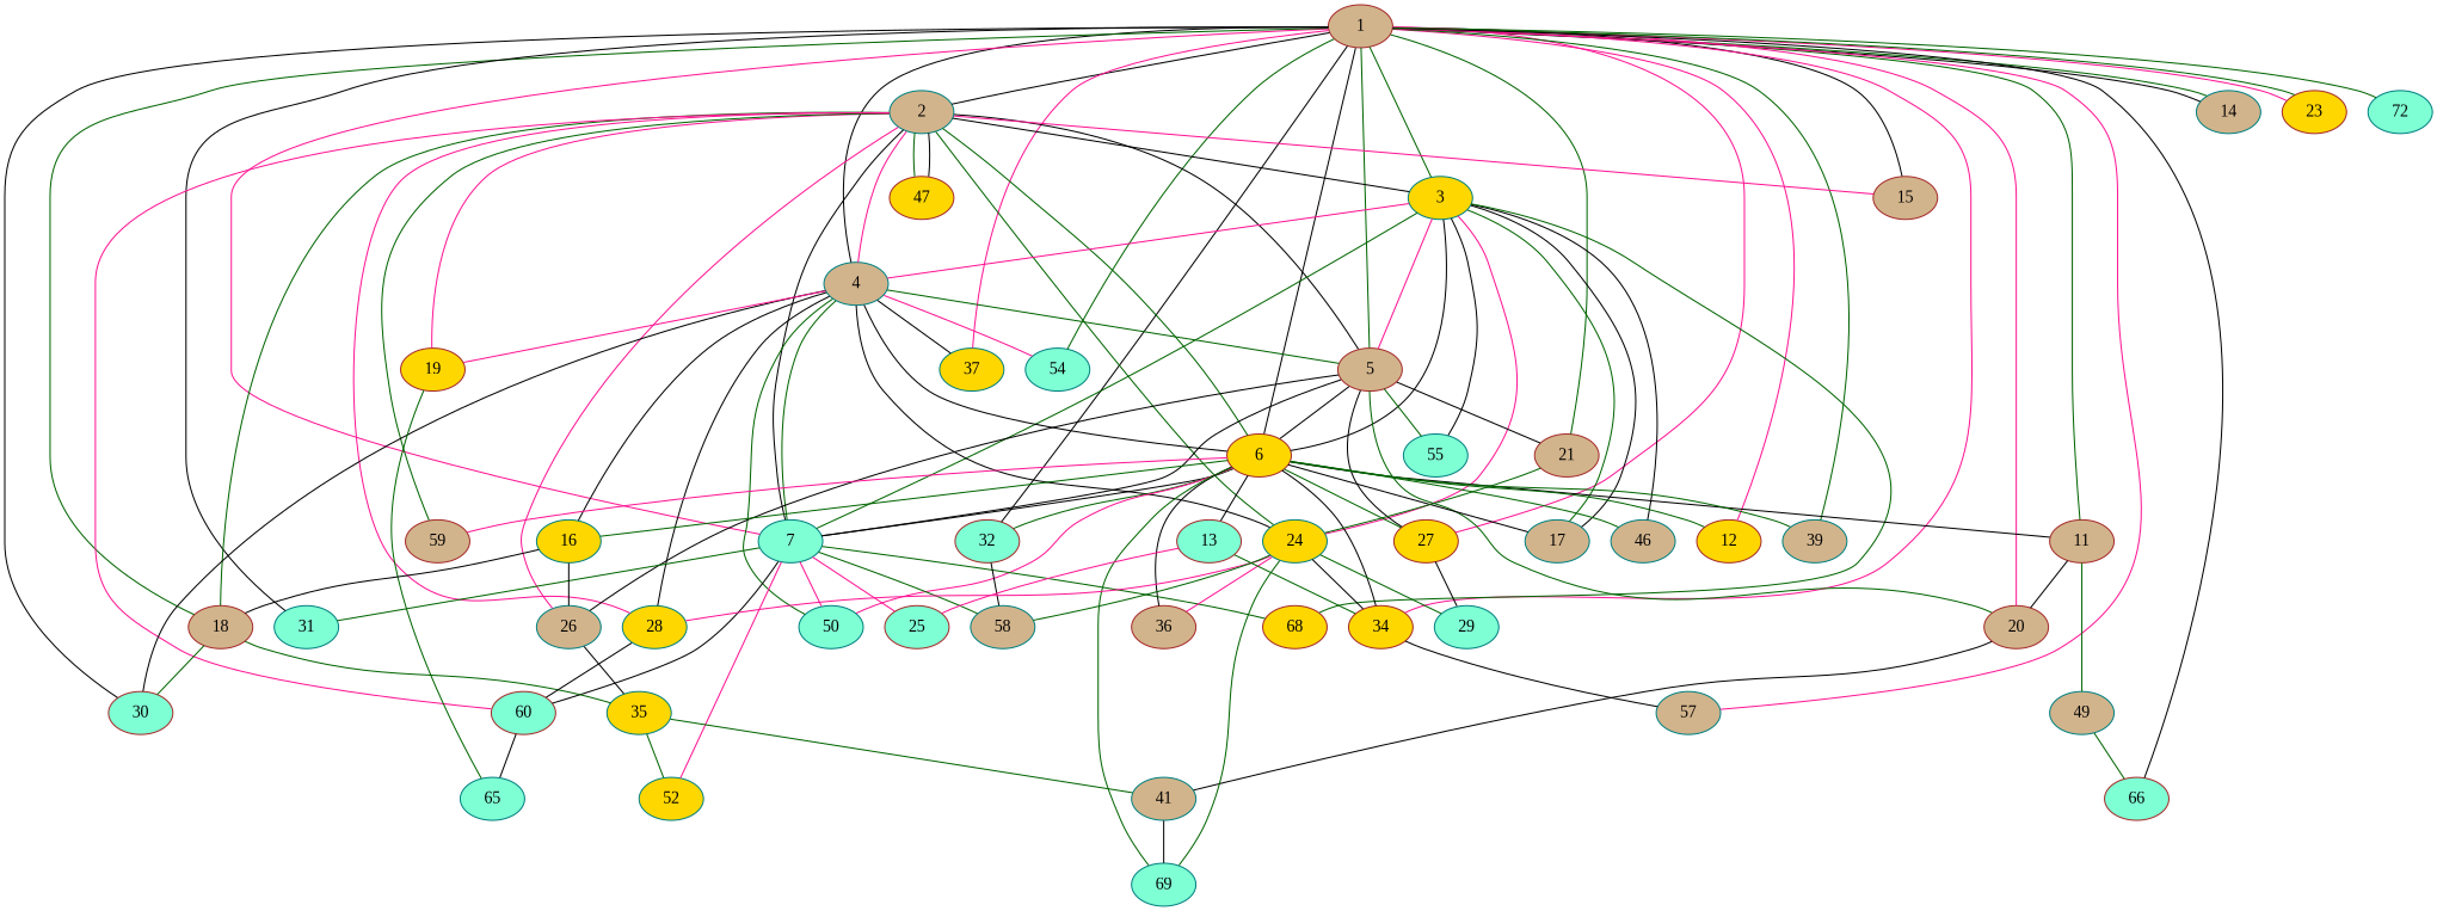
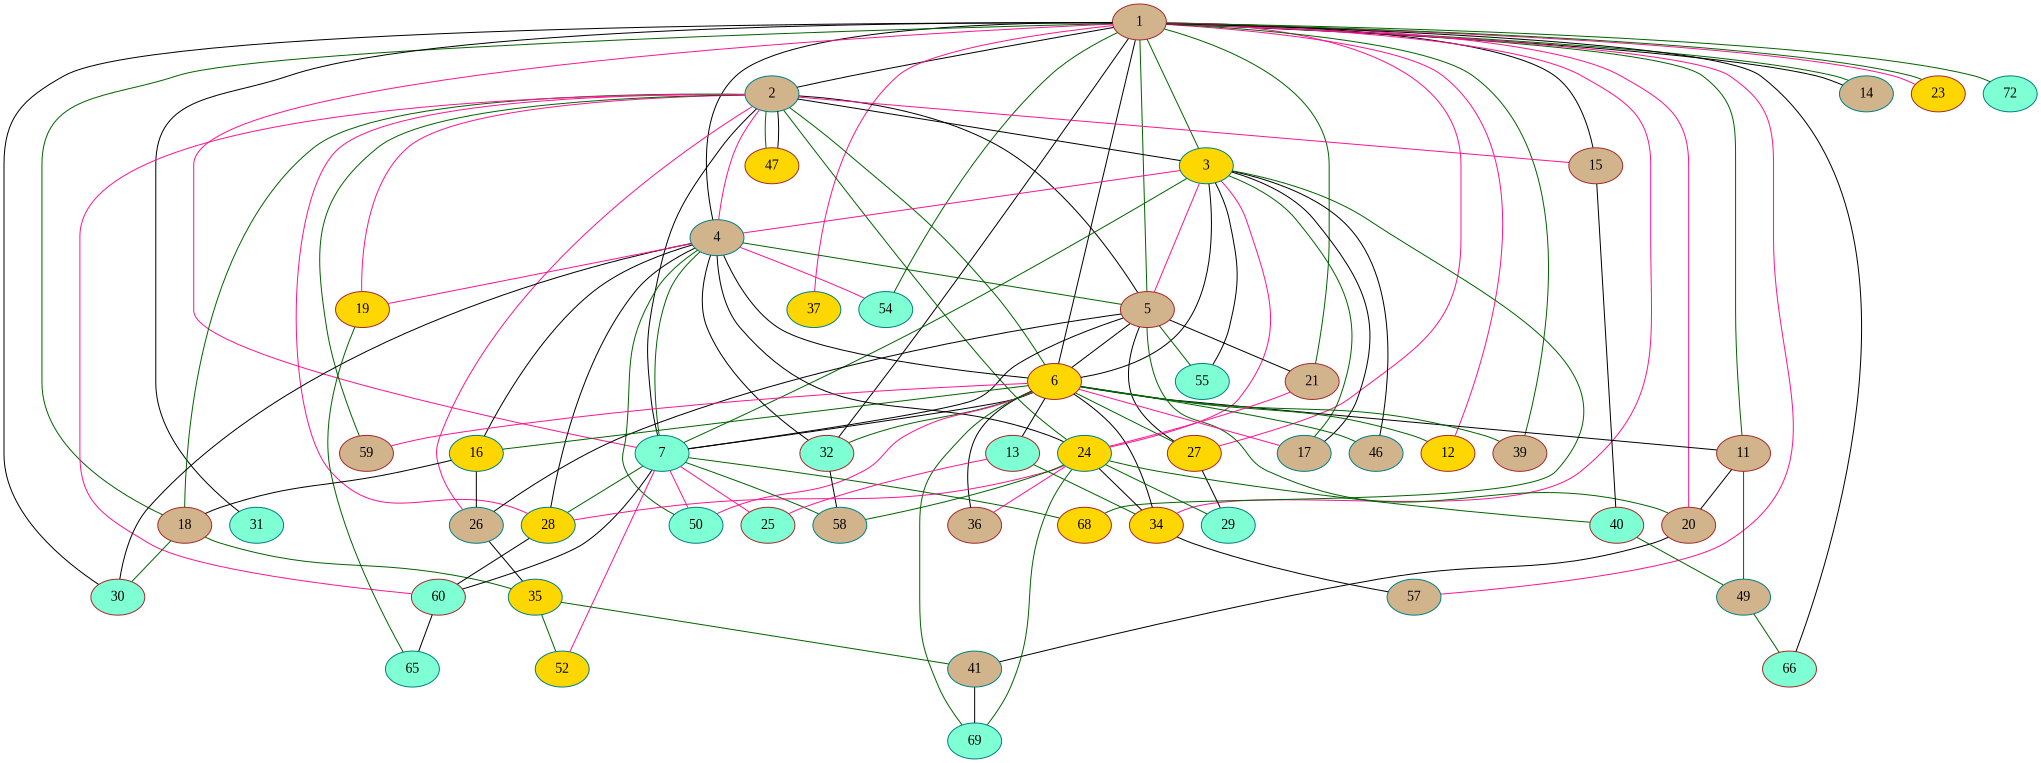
  graph {
    fontname="Liberation Serif"
    node [color=teal fillcolor=tan fontname="Liberation Serif" style=filled]
    edge [color=black fontname="Liberation Serif"]
    1 [color=brown super="+8"]
    2 [super="+43"]
    3 [fillcolor=gold super="+56"]
    4 [super="+10"]
    5 [color=brown super="+74"]
    6 [color=brown fillcolor=gold super="+9"]
    7 [fillcolor=aquamarine super="+64"]
    11 [color=brown]
    12 [color=brown fillcolor=gold]
    14 [super="+62"]
    15 [color=brown]
    18 [color=brown super="+38"]
    20 [color=brown super="+51"]
    21 [color=brown super="+45"]
    23 [color=brown fillcolor=gold]
    27 [color=brown fillcolor=gold super="+48"]
    30 [color=brown fillcolor=aquamarine super="+67"]
    31 [fillcolor=aquamarine]
    32 [color=brown fillcolor=aquamarine super="+63"]
    34 [color=brown fillcolor=gold super="+42"]
    37 [fillcolor=gold]
-   39
+   39 [color=brown]
    54 [fillcolor=aquamarine]
    57
    66 [color=brown fillcolor=aquamarine]
    72 [fillcolor=aquamarine]
    19 [color=brown fillcolor=gold]
    24 [fillcolor=gold super="+44"]
    26 [super="+33"]
    28 [fillcolor=gold super="+61"]
    47 [color=brown fillcolor=gold]
    59 [color=brown]
    60 [color=brown fillcolor=aquamarine super="+70"]
    17 [super="+22"]
    46
    55 [fillcolor=aquamarine]
    68 [color=brown fillcolor=gold]
    16 [fillcolor=gold]
    50 [fillcolor=aquamarine super="+73"]
    13 [color=brown fillcolor=aquamarine super="+53"]
    36 [color=brown]
    69 [fillcolor=aquamarine]
    25 [color=brown fillcolor=aquamarine]
    52 [fillcolor=gold]
    58
    49
+   40 [color=brown fillcolor=aquamarine]
    35 [fillcolor=gold]
    41 [super="+71"]
    29 [fillcolor=aquamarine]
    65 [fillcolor=aquamarine]
    1 -- 2 [weight=2]
    1 -- 3 [color=darkgreen weight=2]
    1 -- 4 [weight=4]
    1 -- 5 [color=darkgreen weight=2]
    1 -- 6 [weight=4]
    1 -- 7 [color=deeppink weight=2]
    1 -- 11 [color=darkgreen]
    1 -- 12 [color=deeppink]
    1 -- 14
    1 -- 14 [color=darkgreen]
    1 -- 15
    1 -- 18 [color=darkgreen]
    1 -- 20 [color=deeppink]
    1 -- 21 [color=darkgreen]
    1 -- 23 [color=deeppink]
    1 -- 23 [color=darkgreen]
    1 -- 27 [color=deeppink weight=2]
    1 -- 30
    1 -- 31
    1 -- 32
    1 -- 34 [color=deeppink]
    1 -- 37 [color=deeppink]
    1 -- 39 [color=darkgreen]
    1 -- 54 [color=darkgreen]
    1 -- 57 [color=deeppink]
    1 -- 66
    1 -- 72 [color=darkgreen weight=2]
    2 -- 3
    2 -- 4 [color=deeppink weight=2]
    2 -- 5 [weight=2]
    2 -- 6 [color=darkgreen weight=2]
    2 -- 7 [weight=2]
    2 -- 15 [color=deeppink]
    2 -- 18 [color=darkgreen]
    2 -- 19 [color=deeppink]
    2 -- 24 [color=darkgreen]
    2 -- 26 [color=deeppink]
    2 -- 28 [color=deeppink]
    2 -- 47 [color=darkgreen]
    2 -- 47
    2 -- 59 [color=darkgreen]
    2 -- 60 [color=deeppink]
    3 -- 4 [color=deeppink weight=3]
    3 -- 5 [color=deeppink]
    3 -- 6 [weight=2]
    3 -- 7 [color=darkgreen]
    3 -- 24 [color=deeppink]
    3 -- 17 [color=darkgreen]
    3 -- 17
    3 -- 46
    3 -- 55
    3 -- 68 [color=darkgreen]
    4 -- 5 [color=darkgreen weight=2]
    4 -- 6 [weight=4]
    4 -- 7 [color=darkgreen weight=2]
    4 -- 30
-   4 -- 37
+   4 -- 32
    4 -- 54 [color=deeppink]
    4 -- 19 [color=deeppink]
    4 -- 24
    4 -- 28
    4 -- 16
    4 -- 50 [color=darkgreen]
    5 -- 6 [weight=2]
    5 -- 7
    5 -- 20 [color=darkgreen]
    5 -- 21
    5 -- 27
    5 -- 26
    5 -- 55 [color=darkgreen]
    6 -- 7 [weight=2]
    6 -- 11
    6 -- 12 [color=darkgreen]
    6 -- 27 [color=darkgreen]
    6 -- 32 [color=darkgreen]
    6 -- 34
    6 -- 39 [color=darkgreen]
    6 -- 59 [color=deeppink]
-   6 -- 17
+   6 -- 17 [color=deeppink]
    6 -- 46 [color=darkgreen]
    6 -- 16 [color=darkgreen]
    6 -- 50 [color=deeppink]
    6 -- 13
    6 -- 36
    6 -- 69 [color=darkgreen]
-   7 -- 31 [color=darkgreen]
+   7 -- 28 [color=darkgreen]
    7 -- 60
    7 -- 68 [color=darkgreen]
    7 -- 50 [color=deeppink]
    7 -- 25 [color=deeppink]
    7 -- 52 [color=deeppink]
    7 -- 58 [color=darkgreen]
    11 -- 20
    11 -- 49 [color=darkgreen]
+   15 -- 40
    18 -- 30 [color=darkgreen]
    18 -- 35 [color=darkgreen]
    20 -- 41
-   21 -- 24 [color=darkgreen]
+   21 -- 24 [color=deeppink]
    27 -- 29
    32 -- 58
    34 -- 57
    19 -- 65 [color=darkgreen]
    24 -- 34
    24 -- 28 [color=deeppink]
    24 -- 36 [color=deeppink]
    24 -- 69 [color=darkgreen]
    24 -- 58 [color=darkgreen]
+   24 -- 40 [color=darkgreen]
    24 -- 29 [color=darkgreen]
    26 -- 35
    28 -- 60
    60 -- 65
    16 -- 18
    16 -- 26
    13 -- 34 [color=darkgreen]
    13 -- 25 [color=deeppink]
    49 -- 66 [color=darkgreen]
+   40 -- 49 [color=darkgreen]
    35 -- 52 [color=darkgreen]
    35 -- 41 [color=darkgreen]
    41 -- 69
  }
